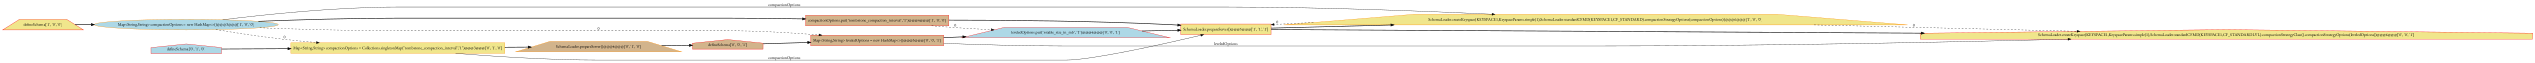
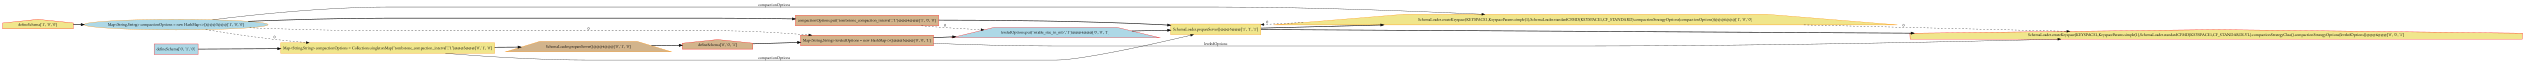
  digraph {
    fontname="EB Garamond"
    rankdir=LR
    node [color=red fillcolor=khaki fontname="EB Garamond" shape=trapezium style=filled]
    edge [fontname="EB Garamond" style=bold]
    n1 [fillcolor=lightblue label="leveledOptions.put(\"sstable_size_in_mb\",\"1\")@@@4@@@['0', '0', '1']"]
-   n2 [label="SchemaLoader.prepareServer()@@@5@@@['1', '1', '1']" shape=box]
+   n2 [color=darkorange label="SchemaLoader.prepareServer()@@@5@@@['1', '1', '1']" shape=box]
    n3 [color=darkorange label="SchemaLoader.createKeyspace(KEYSPACE1,KeyspaceParams.simple(1),SchemaLoader.standardCFMD(KEYSPACE1,CF_STANDARD).compactionStrategyOptions(compactionOptions))@@@6@@@['1', '0', '0']"]
    n4 [label="SchemaLoader.createKeyspace(KEYSPACE1,KeyspaceParams.simple(1),SchemaLoader.standardCFMD(KEYSPACE1,CF_STANDARDLVL).compactionStrategyClass().compactionStrategyOptions(leveledOptions))@@@6@@@['0', '0', '1']" shape=house]
-   n5 [fillcolor=lightblue label="defineSchema['0', '1', '0']" shape=house]
+   n5 [fillcolor=lightblue label="defineSchema['0', '1', '0']" shape=box]
    n6 [color=darkorange label="Map<String,String> compactionOptions = Collections.singletonMap(\"tombstone_compaction_interval\",\"1\")@@@3@@@['0', '1', '0']" shape=box]
    n7 [color=darkorange fillcolor=tan label="SchemaLoader.prepareServer()@@@4@@@['0', '1', '0']"]
    n8 [color=darkorange fillcolor=lightblue label="Map<String,String> compactionOptions = new HashMap<>()@@@3@@@['1', '0', '0']" shape=ellipse]
    n9 [fillcolor=tan label="compactionOptions.put(\"tombstone_compaction_interval\",\"1\")@@@4@@@['1', '0', '0']" shape=box]
    n10 [fillcolor=tan label="Map<String,String> leveledOptions = new HashMap<>()@@@3@@@['0', '0', '1']" shape=box]
    n11 [fillcolor=tan label="defineSchema['0', '0', '1']" shape=house]
-   n12 [label="defineSchema['1', '0', '0']"]
+   n12 [label="defineSchema['1', '0', '0']" shape=house]
    n1 -> n2
    n2 -> n3
    n2 -> n4
    n3 -> n2 [label=0 style=dashed]
    n3 -> n4 [label=0 style=dashed]
    n5 -> n6
    n6 -> n2 [label=compactionOptions style=solid]
    n6 -> n7
    n7 -> n11
    n8 -> n3 [label=compactionOptions style=solid]
    n8 -> n6 [label=0 style=dashed]
    n8 -> n9
    n8 -> n10 [label=0 style=dashed]
    n9 -> n1 [label=0 style=dashed]
    n9 -> n2
    n10 -> n1
    n10 -> n4 [label=leveledOptions style=solid]
    n11 -> n10
    n12 -> n8
  }
